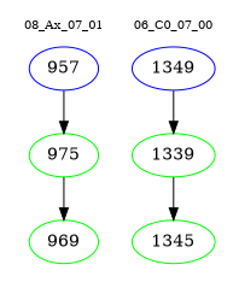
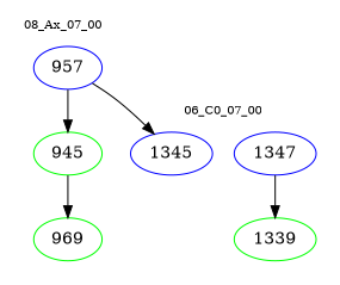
  digraph {
    node [color=blue]
    edge [color=black]
    n1 [label=957]
-   n2 [color=green label=975]
+   n2 [color=green label=945]
    n3 [color=green label=969]
-   n4 [label=1349]
+   n4 [label=1347]
    n5 [color=green label=1339]
-   n6 [color=green label=1345]
+   n6 [label=1345]
    subgraph cluster_1 {
      color=white
      fontsize=10
-     label="08_Ax_07_01"
+     label="08_Ax_07_00"
      n1
      n2
      n3
    }
    subgraph cluster_2 {
      color=white
      fontsize=10
      label="06_C0_07_00"
      n4
      n5
      n6
    }
    n1 -> n2
    n2 -> n3
    n4 -> n5
-   n5 -> n6
+   n1 -> n6
  }
